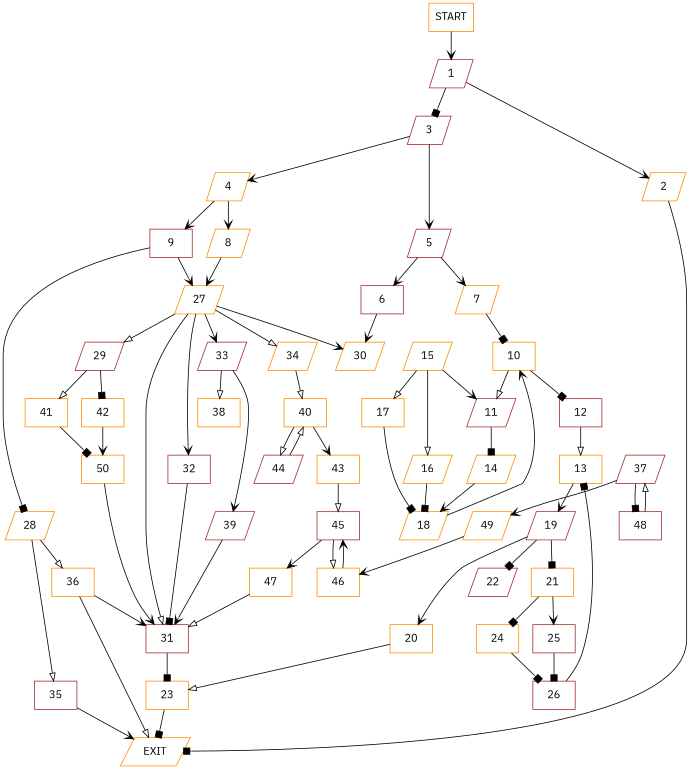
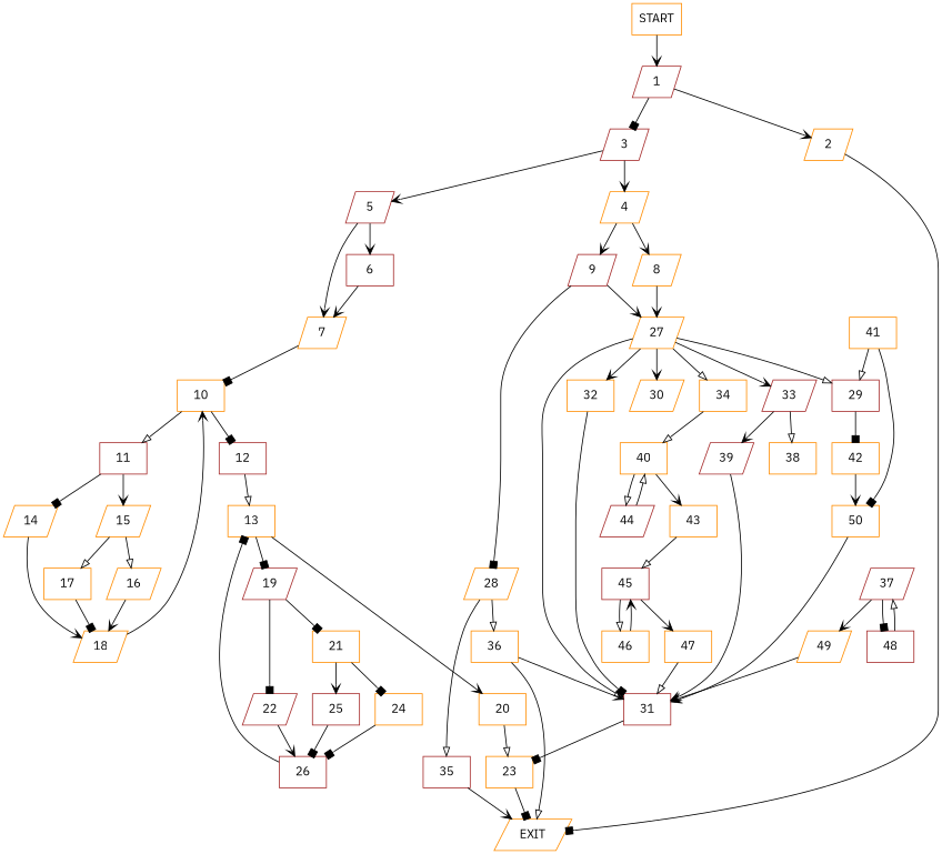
  digraph {
    fontname="IBM Plex Sans"
    node [color=darkorange fontname="IBM Plex Sans" shape=box]
    edge [arrowhead=vee fontname="IBM Plex Sans"]
    n1 [label=START]
    1 [color=brown shape=parallelogram]
    2 [shape=parallelogram]
    3 [color=brown shape=parallelogram]
    n5 [label=EXIT shape=parallelogram]
    4 [shape=parallelogram]
    5 [color=brown shape=parallelogram]
    8 [shape=parallelogram]
-   9 [color=brown]
+   9 [color=brown shape=parallelogram]
    6 [color=brown]
    7 [shape=parallelogram]
    27 [shape=parallelogram]
    28 [shape=parallelogram]
    10
-   11 [color=brown shape=parallelogram]
+   11 [color=brown]
    12 [color=brown]
-   29 [color=brown shape=parallelogram]
+   29 [color=brown]
    30 [shape=parallelogram]
    31 [color=brown]
-   32 [color=brown]
+   32
    33 [color=brown shape=parallelogram]
-   34 [shape=parallelogram]
+   34
    35 [color=brown]
    36
    14 [shape=parallelogram]
    15 [shape=parallelogram]
    13
    18 [shape=parallelogram]
    16 [shape=parallelogram]
    17
    19 [color=brown shape=parallelogram]
    20
    21
    22 [color=brown shape=parallelogram]
    23
    24
    25 [color=brown]
    26 [color=brown]
    41
    42
    38
    39 [color=brown shape=parallelogram]
    40
    50
    37 [color=brown shape=parallelogram]
    48 [color=brown]
    49 [shape=parallelogram]
    43
    44 [color=brown shape=parallelogram]
    45 [color=brown]
    46
    47
    n1 -> 1
    1 -> 2
    1 -> 3 [arrowhead=box]
    2 -> n5 [arrowhead=box]
    3 -> 4
    3 -> 5
    4 -> 8
    4 -> 9
    5 -> 6
    5 -> 7
    8 -> 27
    9 -> 27
    9 -> 28 [arrowhead=box]
-   6 -> 30
+   6 -> 7
    7 -> 10 [arrowhead=box]
    27 -> 29 [arrowhead=onormal]
    27 -> 30
    27 -> 31 [arrowhead=onormal]
    27 -> 32
    27 -> 33
    27 -> 34 [arrowhead=onormal]
    28 -> 35 [arrowhead=onormal]
    28 -> 36 [arrowhead=onormal]
    10 -> 11 [arrowhead=onormal]
    10 -> 12 [arrowhead=box]
    11 -> 14 [arrowhead=box]
-   15 -> 11
+   11 -> 15
    12 -> 13 [arrowhead=onormal]
-   29 -> 41 [arrowhead=onormal]
+   41 -> 29 [arrowhead=onormal]
    29 -> 42 [arrowhead=box]
    31 -> 23 [arrowhead=box]
    32 -> 31 [arrowhead=box]
    33 -> 38 [arrowhead=onormal]
    33 -> 39
    34 -> 40 [arrowhead=onormal]
    35 -> n5
    36 -> n5 [arrowhead=onormal]
    36 -> 31
    14 -> 18
    15 -> 16 [arrowhead=onormal]
    15 -> 17 [arrowhead=onormal]
-   13 -> 19
-   19 -> 20
+   13 -> 19 [arrowhead=box]
+   13 -> 20
    18 -> 10
-   16 -> 18 [arrowhead=box]
+   16 -> 18
    17 -> 18 [arrowhead=box]
    19 -> 21 [arrowhead=box]
    19 -> 22 [arrowhead=box]
    20 -> 23 [arrowhead=onormal]
    21 -> 24 [arrowhead=box]
    21 -> 25
+   22 -> 26
    23 -> n5 [arrowhead=box]
    24 -> 26 [arrowhead=box]
    25 -> 26 [arrowhead=box]
    26 -> 13 [arrowhead=box]
    41 -> 50 [arrowhead=box]
    42 -> 50
    39 -> 31
    40 -> 43
    40 -> 44 [arrowhead=onormal]
    50 -> 31
    37 -> 48 [arrowhead=box]
    37 -> 49
    48 -> 37 [arrowhead=onormal]
-   49 -> 46
+   49 -> 31
    43 -> 45 [arrowhead=onormal]
    44 -> 40 [arrowhead=onormal]
    45 -> 46 [arrowhead=onormal]
    45 -> 47
    46 -> 45
    47 -> 31 [arrowhead=onormal]
  }
